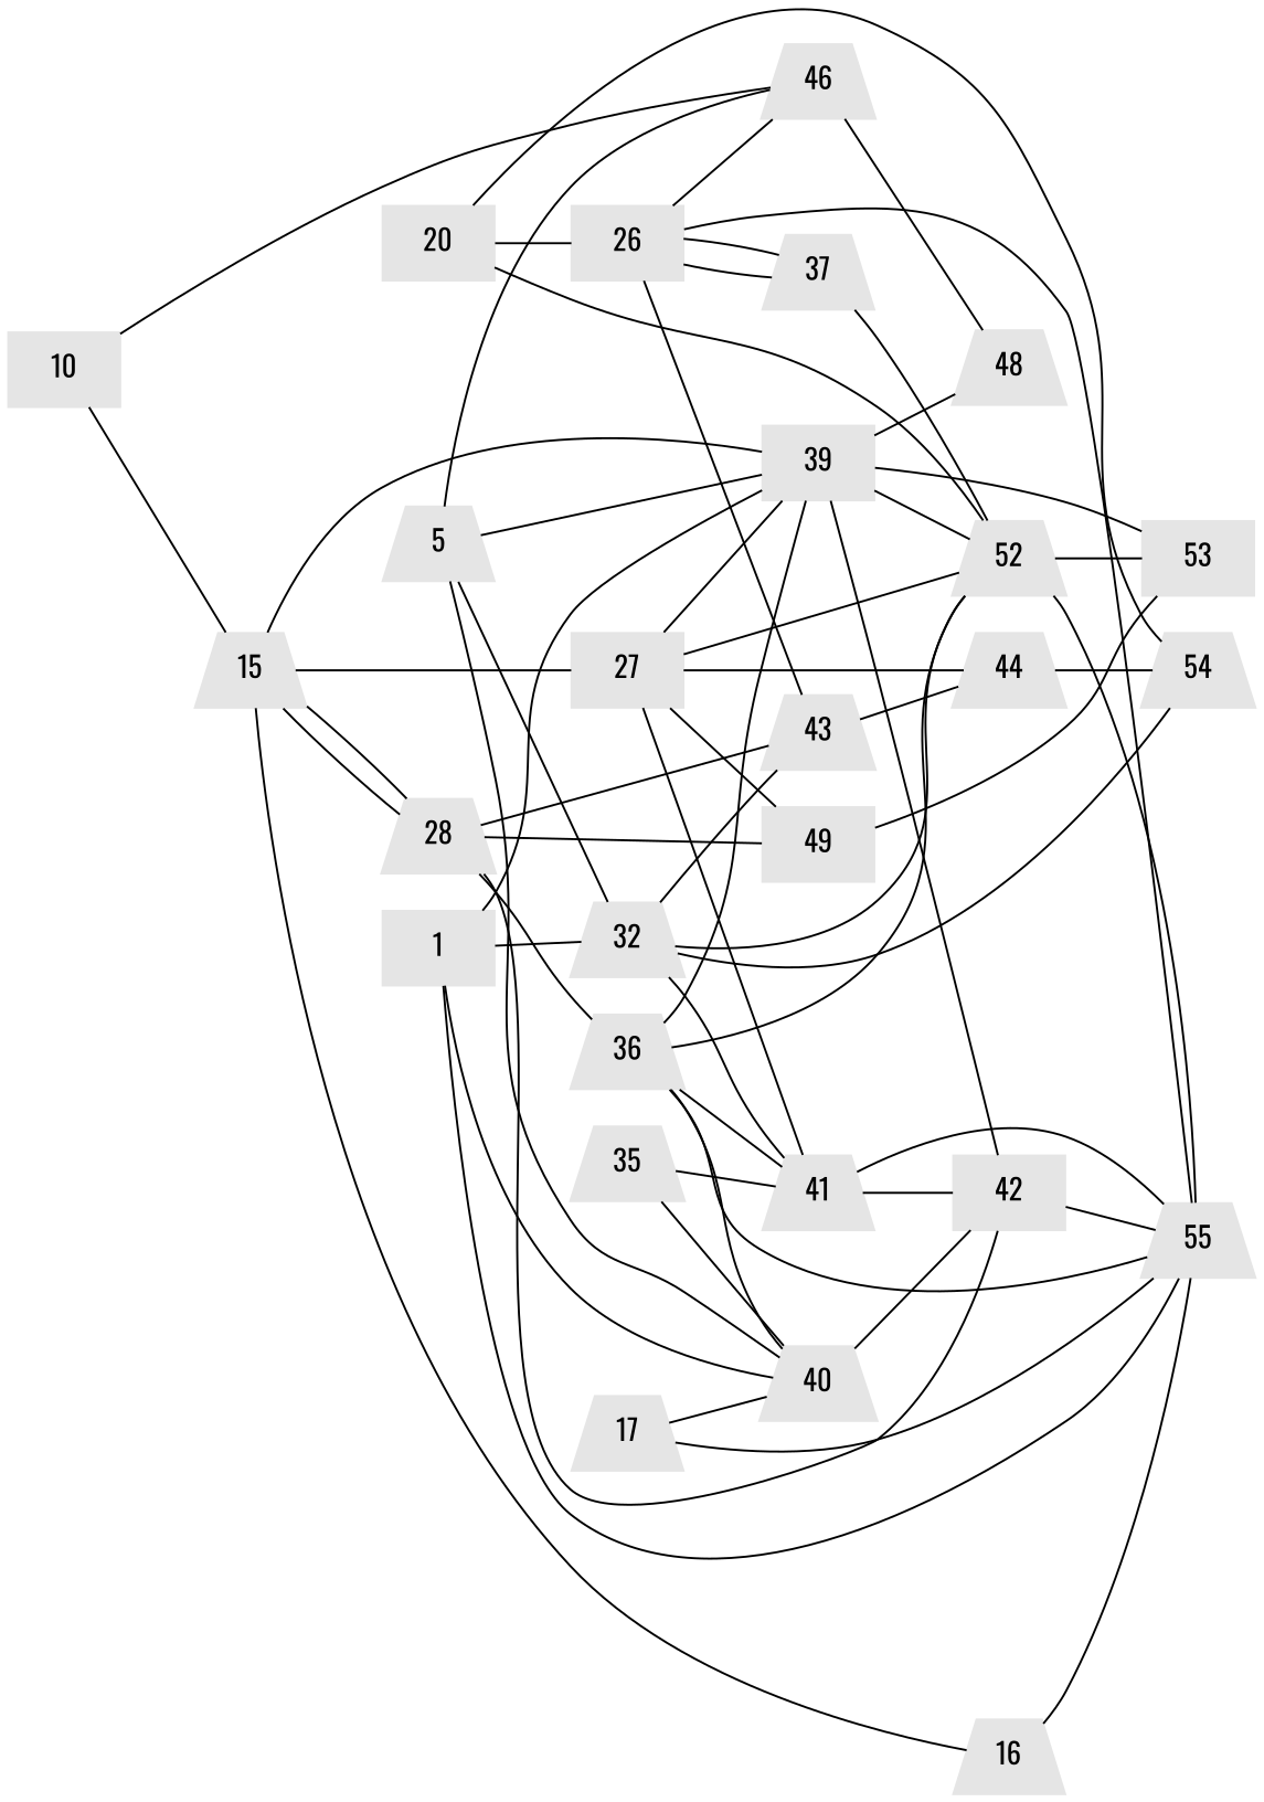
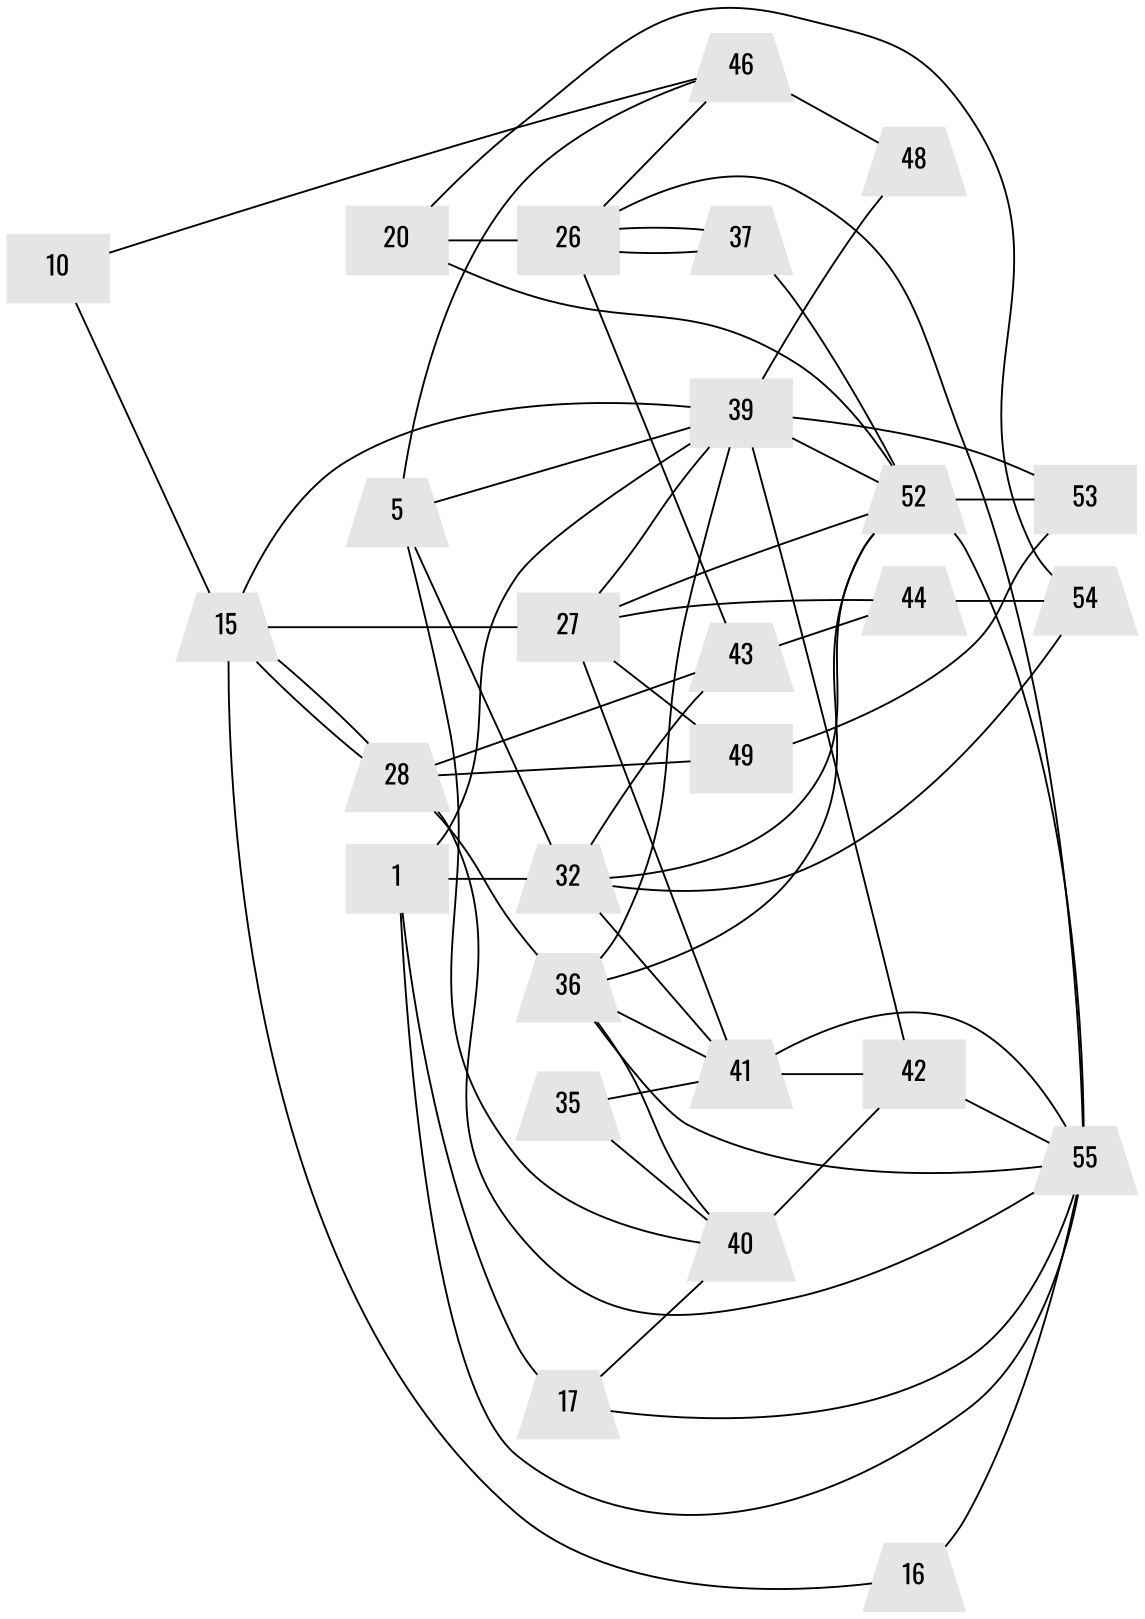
  graph {
    fontname=Oswald
    rankdir=LR
    node [color=gray90 fontname=Oswald shape=trapezium style=filled]
    edge [fontname=Oswald]
    32 [super="+3+21"]
    41 [super="+4+14"]
    52 [super="+47"]
    54 [super="+7"]
    43
    1 [shape=box]
    39 [shape=box super="+2+25"]
    40 [super="+34"]
    55 [super="+51+50"]
    42 [shape=box]
    48 [super="+20"]
    53 [shape=box super="+38+45"]
    5
    46 [super="+24"]
    10 [shape=box]
    15
    16
    n18 [label=27 shape=box super="+12+11"]
    28
    44 [super="+33"]
    49 [shape=box]
    36 [super="+19"]
    17
    n24 [label=20 shape=box super="+6"]
    26 [shape=box super="+9"]
    37
    35
    32 -- 41
    32 -- 52
    32 -- 54
    32 -- 43
    41 -- 55
    41 -- 42
    52 -- 55 [weight=2]
    52 -- 53 [weight=2]
    43 -- 44 [weight=2]
    1 -- 32
    1 -- 39 [weight=3]
-   1 -- 40
+   1 -- 17
    1 -- 55
    39 -- 52
    39 -- 42
    39 -- 48 [weight=2]
    39 -- 53
    40 -- 42 [weight=2]
    42 -- 55
    5 -- 32
    5 -- 39
    5 -- 40 [weight=2]
    5 -- 46 [weight=2]
    46 -- 48
    10 -- 46
    10 -- 15
    15 -- 39 [weight=2]
    15 -- 16
    15 -- n18
    15 -- 28
    15 -- 28
    16 -- 55
    n18 -- 41
    n18 -- 52 [weight=2]
    n18 -- 39
    n18 -- 44 [weight=2]
    n18 -- 49
    28 -- 43
-   28 -- 42 [weight=2]
+   28 -- 55 [weight=2]
    28 -- 49
    28 -- 36 [weight=2]
    44 -- 54
    49 -- 53
    36 -- 41 [weight=2]
    36 -- 52
    36 -- 39 [weight=3]
    36 -- 40
    36 -- 55 [weight=2]
    17 -- 40
    17 -- 55
    n24 -- 52 [weight=2]
    n24 -- 54 [weight=2]
    n24 -- 26
    26 -- 43
    26 -- 55
    26 -- 46
    26 -- 37
    26 -- 37
    37 -- 52
    35 -- 41
    35 -- 40
  }
